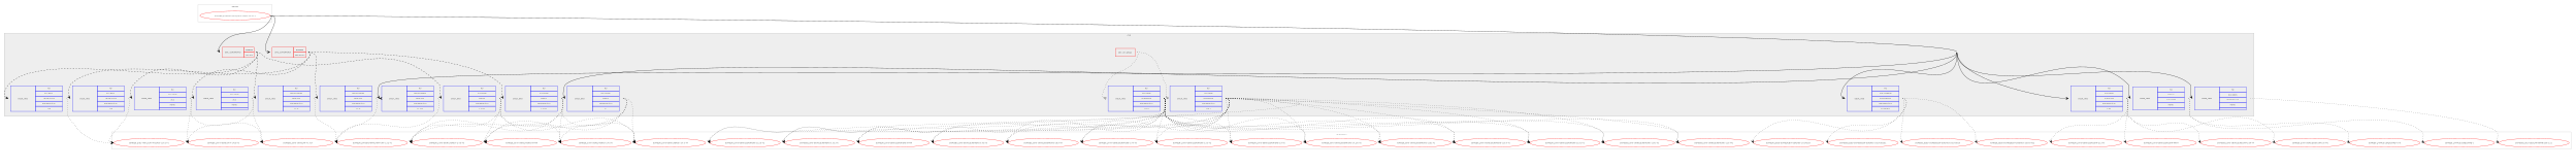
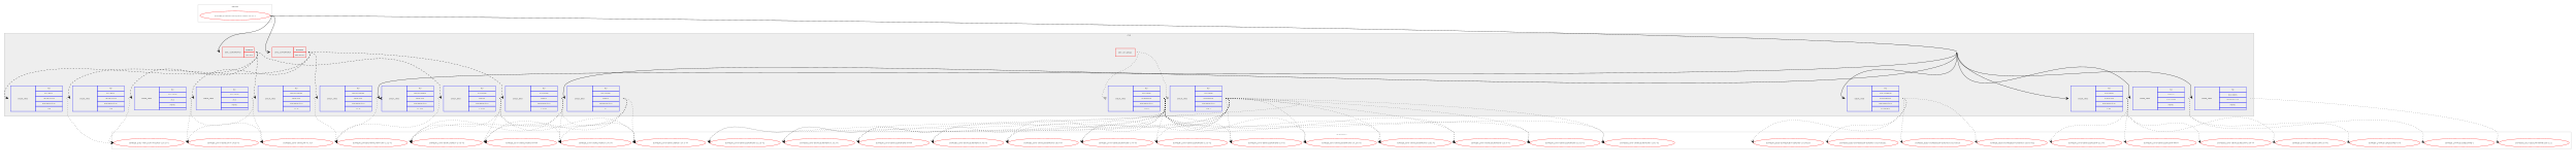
  digraph {
    compound=true
    concentrate=true
    fontname="Comic Neue"
    fontsize=10
    newrank=true
    rankdir=TB
    ranksep=1.5
    node [color=red fontname="Comic Neue" fontsize=10]
    edge [arrowhead=vee fontname="Comic Neue" headport=w style=dotted tailport=e weight=100]
    n1 [label="portage://media-fonts/font-alias-1.0.3-r1" width=4]
    n2 [color=blue label=<<TABLE BORDER="0" CELLBORDER="1" CELLSPACING="0" CELLPADDING="4" WIDTH="220"><TR><TD ROWSPAN="6" CELLPADDING="30">pack_dep</TD></TR><TR><TD WIDTH="110">no</TD></TR><TR><TD>sys-devel</TD></TR><TR><TD>automake</TD></TR><TR><TD>greaterequal</TD></TR><TR><TD>1.16.1</TD></TR></TABLE>> shape=none]
    n3 [color=blue label=<<TABLE BORDER="0" CELLBORDER="1" CELLSPACING="0" CELLPADDING="4" WIDTH="220"><TR><TD ROWSPAN="6" CELLPADDING="30">pack_dep</TD></TR><TR><TD WIDTH="110">no</TD></TR><TR><TD>sys-devel</TD></TR><TR><TD>automake</TD></TR><TR><TD>greaterequal</TD></TR><TR><TD>1.15.1</TD></TR></TABLE>> shape=none]
    n4 [label=<<TABLE BORDER="0" CELLBORDER="1" CELLSPACING="0" CELLPADDING="4"><TR><TD CELLPADDING="10">any_of_group</TD></TR></TABLE>> shape=none]
    n5 [color=blue label=<<TABLE BORDER="0" CELLBORDER="1" CELLSPACING="0" CELLPADDING="4" WIDTH="220"><TR><TD ROWSPAN="6" CELLPADDING="30">pack_dep</TD></TR><TR><TD WIDTH="110">no</TD></TR><TR><TD>sys-devel</TD></TR><TR><TD>libtool</TD></TR><TR><TD>greaterequal</TD></TR><TR><TD>2.2.6a</TD></TR></TABLE>> shape=none]
    n6 [color=blue label=<<TABLE BORDER="0" CELLBORDER="1" CELLSPACING="0" CELLPADDING="4" WIDTH="220"><TR><TD ROWSPAN="6" CELLPADDING="30">pack_dep</TD></TR><TR><TD WIDTH="110">no</TD></TR><TR><TD>sys-devel</TD></TR><TR><TD>m4</TD></TR><TR><TD>none</TD></TR><TR><TD></TD></TR></TABLE>> shape=none]
    n7 [color=blue label=<<TABLE BORDER="0" CELLBORDER="1" CELLSPACING="0" CELLPADDING="4" WIDTH="220"><TR><TD ROWSPAN="6" CELLPADDING="30">pack_dep</TD></TR><TR><TD WIDTH="110">no</TD></TR><TR><TD>x11-misc</TD></TR><TR><TD>util-macros</TD></TR><TR><TD>greaterequal</TD></TR><TR><TD>1.18</TD></TR></TABLE>> shape=none]
    n8 [color=blue label=<<TABLE BORDER="0" CELLBORDER="1" CELLSPACING="0" CELLPADDING="4" WIDTH="220"><TR><TD ROWSPAN="6" CELLPADDING="30">pack_dep</TD></TR><TR><TD WIDTH="110">no</TD></TR><TR><TD>media-fonts</TD></TR><TR><TD>font-util</TD></TR><TR><TD>greaterequal</TD></TR><TR><TD>1.2.0</TD></TR></TABLE>> shape=none]
    n9 [label=<<TABLE BORDER="0" CELLBORDER="1" CELLSPACING="0" CELLPADDING="4"><TR><TD ROWSPAN="3" CELLPADDING="10">use_conditional</TD></TR><TR><TD>positive</TD></TR><TR><TD>ppc-aix</TD></TR></TABLE>> shape=none]
    n10 [color=blue label=<<TABLE BORDER="0" CELLBORDER="1" CELLSPACING="0" CELLPADDING="4" WIDTH="220"><TR><TD ROWSPAN="6" CELLPADDING="30">pack_dep</TD></TR><TR><TD WIDTH="110">no</TD></TR><TR><TD>sys-devel</TD></TR><TR><TD>libtool</TD></TR><TR><TD>greaterequal</TD></TR><TR><TD>2.2.6a</TD></TR></TABLE>> shape=none]
    n11 [color=blue label=<<TABLE BORDER="0" CELLBORDER="1" CELLSPACING="0" CELLPADDING="4" WIDTH="220"><TR><TD ROWSPAN="6" CELLPADDING="30">pack_dep</TD></TR><TR><TD WIDTH="110">no</TD></TR><TR><TD>sys-devel</TD></TR><TR><TD>m4</TD></TR><TR><TD>none</TD></TR><TR><TD></TD></TR></TABLE>> shape=none]
    n12 [color=blue label=<<TABLE BORDER="0" CELLBORDER="1" CELLSPACING="0" CELLPADDING="4" WIDTH="220"><TR><TD ROWSPAN="6" CELLPADDING="30">pack_dep</TD></TR><TR><TD WIDTH="110">no</TD></TR><TR><TD>x11-misc</TD></TR><TR><TD>util-macros</TD></TR><TR><TD>greaterequal</TD></TR><TR><TD>1.18</TD></TR></TABLE>> shape=none]
    n13 [color=blue label=<<TABLE BORDER="0" CELLBORDER="1" CELLSPACING="0" CELLPADDING="4" WIDTH="220"><TR><TD ROWSPAN="6" CELLPADDING="30">pack_dep</TD></TR><TR><TD WIDTH="110">no</TD></TR><TR><TD>media-fonts</TD></TR><TR><TD>font-util</TD></TR><TR><TD>greaterequal</TD></TR><TR><TD>1.2.0</TD></TR></TABLE>> shape=none]
    n14 [label=<<TABLE BORDER="0" CELLBORDER="1" CELLSPACING="0" CELLPADDING="4"><TR><TD ROWSPAN="3" CELLPADDING="10">use_conditional</TD></TR><TR><TD>positive</TD></TR><TR><TD>x86-winnt</TD></TR></TABLE>> shape=none]
    n15 [color=blue label=<<TABLE BORDER="0" CELLBORDER="1" CELLSPACING="0" CELLPADDING="4" WIDTH="220"><TR><TD ROWSPAN="6" CELLPADDING="30">pack_dep</TD></TR><TR><TD WIDTH="110">no</TD></TR><TR><TD>app-portage</TD></TR><TR><TD>elt-patches</TD></TR><TR><TD>greaterequal</TD></TR><TR><TD>20170815</TD></TR></TABLE>> shape=none]
    n16 [color=blue label=<<TABLE BORDER="0" CELLBORDER="1" CELLSPACING="0" CELLPADDING="4" WIDTH="220"><TR><TD ROWSPAN="6" CELLPADDING="30">pack_dep</TD></TR><TR><TD WIDTH="110">no</TD></TR><TR><TD>media-fonts</TD></TR><TR><TD>font-util</TD></TR><TR><TD>greaterequal</TD></TR><TR><TD>1.1.1-r1</TD></TR></TABLE>> shape=none]
    n17 [color=blue label=<<TABLE BORDER="0" CELLBORDER="1" CELLSPACING="0" CELLPADDING="4" WIDTH="220"><TR><TD ROWSPAN="6" CELLPADDING="30">pack_dep</TD></TR><TR><TD WIDTH="110">no</TD></TR><TR><TD>sys-devel</TD></TR><TR><TD>autoconf</TD></TR><TR><TD>greaterequal</TD></TR><TR><TD>2.69</TD></TR></TABLE>> shape=none]
    n18 [color=blue label=<<TABLE BORDER="0" CELLBORDER="1" CELLSPACING="0" CELLPADDING="4" WIDTH="220"><TR><TD ROWSPAN="6" CELLPADDING="30">pack_dep</TD></TR><TR><TD WIDTH="110">no</TD></TR><TR><TD>sys-devel</TD></TR><TR><TD>libtool</TD></TR><TR><TD>greaterequal</TD></TR><TR><TD>2.4</TD></TR></TABLE>> shape=none]
    n19 [color=blue label=<<TABLE BORDER="0" CELLBORDER="1" CELLSPACING="0" CELLPADDING="4" WIDTH="220"><TR><TD ROWSPAN="6" CELLPADDING="30">pack_dep</TD></TR><TR><TD WIDTH="110">no</TD></TR><TR><TD>virtual</TD></TR><TR><TD>pkgconfig</TD></TR><TR><TD>none</TD></TR><TR><TD></TD></TR></TABLE>> shape=none]
    n20 [color=blue label=<<TABLE BORDER="0" CELLBORDER="1" CELLSPACING="0" CELLPADDING="4" WIDTH="220"><TR><TD ROWSPAN="6" CELLPADDING="30">pack_dep</TD></TR><TR><TD WIDTH="110">no</TD></TR><TR><TD>x11-apps</TD></TR><TR><TD>mkfontscale</TD></TR><TR><TD>none</TD></TR><TR><TD></TD></TR></TABLE>> shape=none]
    n21 [label="portage://sys-devel/automake-1.10.3-r3" width=4]
    n22 [label="portage://sys-devel/automake-1.12.6-r2" width=4]
-   n23 [label="portage://sys-devel/automake-1.13.4-r2" width=4]
    n24 [label="portage://sys-devel/automake-1.14.1-r2" width=4]
    n25 [label="portage://sys-devel/automake-1.15.1-r2" width=4]
    n26 [label="portage://sys-devel/automake-1.16.9-r1" width=4]
    n27 [label="portage://sys-devel/automake-1.16.1-r2" width=4]
    n28 [label="portage://sys-devel/automake-1.4_p6-r2" width=4]
    n29 [label="portage://sys-devel/automake-1.5-r2" width=4]
    n30 [label="portage://sys-devel/automake-1.3.3-r2" width=4]
    n31 [label="portage://sys-devel/automake-1.7.9-r3" width=4]
    n32 [label="portage://sys-devel/automake-1.8.5-r5" width=4]
    n33 [label="portage://sys-devel/automake-1.9.6-r5" width=4]
    n34 [label="portage://sys-devel/automake-9999" width=4]
    n35 [label="portage://sys-devel/libtool-2.4.6-r3" width=4]
    n36 [label="portage://sys-devel/libtool-2.4.6-r4" width=4]
    n37 [label="portage://sys-devel/libtool-2.4.6-r5" width=4]
    n38 [label="portage://sys-devel/libtool-9999" width=4]
    n39 [label="portage://sys-devel/m4-1.4.17" width=4]
    n40 [label="portage://sys-devel/m4-1.4.18-r1" width=4]
    n41 [label="portage://x11-misc/util-macros-1.19.2-r1" width=4]
    n42 [label="portage://media-fonts/font-util-1.3.2-r1" width=4]
    n43 [label="portage://app-portage/elt-patches-20170317" width=4]
    n44 [label="portage://app-portage/elt-patches-20170422" width=4]
    n45 [label="portage://app-portage/elt-patches-20170815" width=4]
    n46 [label="portage://app-portage/elt-patches-20170826.1" width=4]
    n47 [label="portage://sys-devel/autoconf-2.13-r1" width=4]
    n48 [label="portage://sys-devel/autoconf-2.64-r1" width=4]
    n49 [label="portage://sys-devel/autoconf-2.69-r4" width=4]
    n50 [label="portage://sys-devel/autoconf-9999" width=4]
    n51 [label="portage://virtual/pkgconfig-0-r1" width=4]
    n52 [label="portage://virtual/pkgconfig-1" width=4]
    n53 [label="portage://x11-apps/mkfontscale-1.2.1" width=4]
    subgraph cluster_1 {
      color=gray
      label=<<i>ebuild</i>>
      rank=same
      n1
    }
    subgraph cluster_2 {
      color=gray
      label=<<i>dependencies</i>>
      subgraph cluster_3 {
        color=gray
        fillcolor="#eeeeee"
        label=<<i>compile</i>>
        style=filled
        subgraph sub_4 {
          color=gray
          fillcolor="#eeeeee"
          label=<<i>compile</i>>
          style=filled
          n4
          subgraph sub_5 {
            color=gray
            fillcolor="#eeeeee"
            label=<<i>compile</i>>
            style=filled
            n2
          }
          subgraph sub_6 {
            color=gray
            fillcolor="#eeeeee"
            label=<<i>compile</i>>
            style=filled
            n3
          }
        }
        subgraph sub_7 {
          color=gray
          fillcolor="#eeeeee"
          label=<<i>compile</i>>
          style=filled
          n9
          subgraph sub_8 {
            color=gray
            fillcolor="#eeeeee"
            label=<<i>compile</i>>
            style=filled
            n5
          }
          subgraph sub_9 {
            color=gray
            fillcolor="#eeeeee"
            label=<<i>compile</i>>
            style=filled
            n6
          }
          subgraph sub_10 {
            color=gray
            fillcolor="#eeeeee"
            label=<<i>compile</i>>
            style=filled
            n7
          }
          subgraph sub_11 {
            color=gray
            fillcolor="#eeeeee"
            label=<<i>compile</i>>
            style=filled
            n8
          }
        }
        subgraph sub_12 {
          color=gray
          fillcolor="#eeeeee"
          label=<<i>compile</i>>
          style=filled
          n14
          subgraph sub_13 {
            color=gray
            fillcolor="#eeeeee"
            label=<<i>compile</i>>
            style=filled
            n10
          }
          subgraph sub_14 {
            color=gray
            fillcolor="#eeeeee"
            label=<<i>compile</i>>
            style=filled
            n11
          }
          subgraph sub_15 {
            color=gray
            fillcolor="#eeeeee"
            label=<<i>compile</i>>
            style=filled
            n12
          }
          subgraph sub_16 {
            color=gray
            fillcolor="#eeeeee"
            label=<<i>compile</i>>
            style=filled
            n13
          }
        }
        subgraph sub_17 {
          color=gray
          fillcolor="#eeeeee"
          label=<<i>compile</i>>
          style=filled
          n15
        }
        subgraph sub_18 {
          color=gray
          fillcolor="#eeeeee"
          label=<<i>compile</i>>
          style=filled
          n16
        }
        subgraph sub_19 {
          color=gray
          fillcolor="#eeeeee"
          label=<<i>compile</i>>
          style=filled
          n17
        }
        subgraph sub_20 {
          color=gray
          fillcolor="#eeeeee"
          label=<<i>compile</i>>
          style=filled
          n18
        }
        subgraph sub_21 {
          color=gray
          fillcolor="#eeeeee"
          label=<<i>compile</i>>
          style=filled
          n19
        }
        subgraph sub_22 {
          color=gray
          fillcolor="#eeeeee"
          label=<<i>compile</i>>
          style=filled
          n20
        }
      }
      subgraph cluster_23 {
        color=gray
        fillcolor="#eeeeee"
        label=<<i>compile and run</i>>
        style=filled
      }
      subgraph cluster_24 {
        color=gray
        fillcolor="#eeeeee"
        label=<<i>run</i>>
        style=filled
      }
    }
    subgraph cluster_25 {
      color=gray
      label=<<i>candidates</i>>
      rank=same
      subgraph sub_26 {
        color=black
        label=<<i>candidates</i>>
        nodesep=1
        rank=same
        n21
        n22
-       n23
        n24
        n25
        n26
        n27
        n28
        n29
        n30
        n31
        n32
        n33
        n34
      }
      subgraph sub_27 {
        color=black
        label=<<i>candidates</i>>
        nodesep=1
        rank=same
        n35
        n36
        n37
        n38
      }
      subgraph sub_28 {
        color=black
        label=<<i>candidates</i>>
        nodesep=1
        rank=same
        n21
        n22
-       n23
        n24
        n25
        n26
        n27
        n28
        n29
        n30
        n31
        n32
        n33
        n34
      }
      subgraph sub_29 {
        color=black
        label=<<i>candidates</i>>
        nodesep=1
        rank=same
        n35
        n36
        n37
        n38
      }
      subgraph sub_30 {
        color=black
        label=<<i>candidates</i>>
        nodesep=1
        rank=same
        n39
        n40
      }
      subgraph sub_31 {
        color=black
        label=<<i>candidates</i>>
        nodesep=1
        rank=same
        n41
      }
      subgraph sub_32 {
        color=black
        label=<<i>candidates</i>>
        nodesep=1
        rank=same
        n42
      }
      subgraph sub_33 {
        color=black
        label=<<i>candidates</i>>
        nodesep=1
        rank=same
        n35
        n36
        n37
        n38
      }
      subgraph sub_34 {
        color=black
        label=<<i>candidates</i>>
        nodesep=1
        rank=same
        n39
        n40
      }
      subgraph sub_35 {
        color=black
        label=<<i>candidates</i>>
        nodesep=1
        rank=same
        n41
      }
      subgraph sub_36 {
        color=black
        label=<<i>candidates</i>>
        nodesep=1
        rank=same
        n42
      }
      subgraph sub_37 {
        color=black
        label=<<i>candidates</i>>
        nodesep=1
        rank=same
        n43
        n44
        n45
        n46
      }
      subgraph sub_38 {
        color=black
        label=<<i>candidates</i>>
        nodesep=1
        rank=same
        n42
      }
      subgraph sub_39 {
        color=black
        label=<<i>candidates</i>>
        nodesep=1
        rank=same
        n47
        n48
        n49
        n50
      }
      subgraph sub_40 {
        color=black
        label=<<i>candidates</i>>
        nodesep=1
        rank=same
        n51
        n52
      }
      subgraph sub_41 {
        color=black
        label=<<i>candidates</i>>
        nodesep=1
        rank=same
        n53
      }
    }
    n1 -> n9 [style=solid weight=20]
    n1 -> n14 [style=solid weight=20]
    n1 -> n15 [style=solid weight=20]
    n1 -> n16 [style=solid weight=20]
    n1 -> n17 [style=solid weight=20]
    n1 -> n18 [style=solid weight=20]
    n1 -> n19 [style=solid weight=20]
    n1 -> n20 [style=solid weight=20]
    n2 -> n21
    n2 -> n22
-   n2 -> n23
    n2 -> n24
    n2 -> n25
    n2 -> n26
    n2 -> n27
    n2 -> n28
    n2 -> n29
    n2 -> n30
    n2 -> n31
    n2 -> n32
    n2 -> n33
    n2 -> n34
    n3 -> n21
    n3 -> n22
-   n3 -> n23
    n3 -> n24
    n3 -> n25
    n3 -> n26
    n3 -> n27
    n3 -> n28
    n3 -> n29
    n3 -> n30
    n3 -> n31
    n3 -> n32
    n3 -> n33
    n3 -> n34
    n4 -> n2 [arrowhead=oinv weight=20]
    n4 -> n3 [arrowhead=oinv weight=20]
    n5 -> n35
    n5 -> n36
    n5 -> n37
    n5 -> n38
    n6 -> n39
    n6 -> n40
    n7 -> n41
    n8 -> n42
    n9 -> n5 [style=dashed weight=20]
    n9 -> n6 [style=dashed weight=20]
    n9 -> n7 [style=dashed weight=20]
    n9 -> n8 [style=dashed weight=20]
    n10 -> n35
    n10 -> n36
    n10 -> n37
    n10 -> n38
    n11 -> n39
    n11 -> n40
    n12 -> n41
    n13 -> n42
    n14 -> n10 [style=dashed weight=20]
    n14 -> n11 [style=dashed weight=20]
    n14 -> n12 [style=dashed weight=20]
    n14 -> n13 [style=dashed weight=20]
    n15 -> n43
    n15 -> n44
    n15 -> n45
    n15 -> n46
    n16 -> n42
    n17 -> n47
    n17 -> n48
    n17 -> n49
    n17 -> n50
    n18 -> n35
    n18 -> n36
    n18 -> n37
    n18 -> n38
    n19 -> n51
    n19 -> n52
    n20 -> n53
  }
